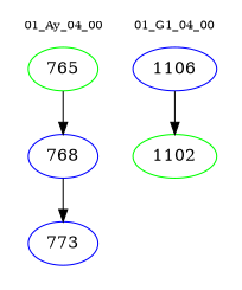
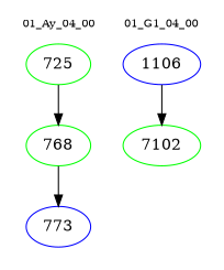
  digraph {
    node [color=blue]
    edge [color=black]
-   n1 [color=green label=765]
-   n2 [label=768]
+   n1 [color=green label=725]
+   n2 [color=green label=768]
    n3 [label=773]
    n4 [label=1106]
-   n5 [color=green label=1102]
+   n5 [color=green label=7102]
    subgraph cluster_1 {
      color=white
      fontsize=10
      label="01_Ay_04_00"
      n1
      n2
      n3
    }
    subgraph cluster_2 {
      color=white
      fontsize=10
      label="01_G1_04_00"
      n4
      n5
    }
    n1 -> n2
    n2 -> n3
    n4 -> n5
  }
